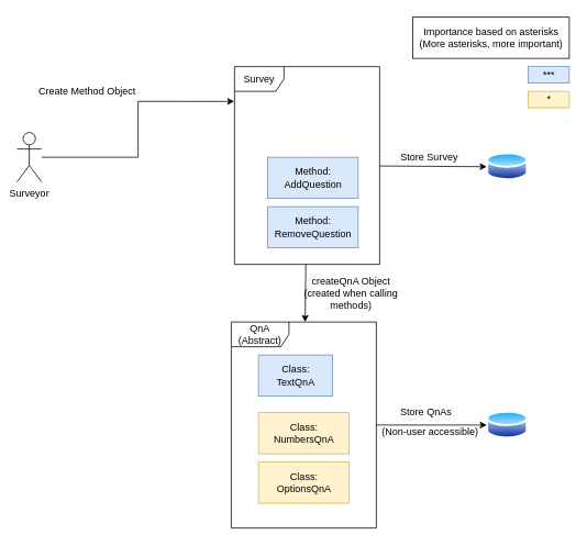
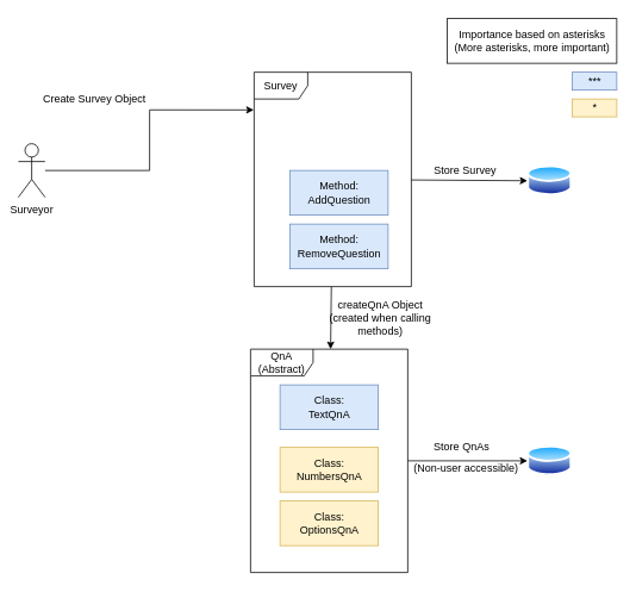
  <mxCell id="0" />
  <mxCell id="1" parent="0" />
  <mxCell id="2" value="QnA (Abstract)" style="shape=umlFrame;whiteSpace=wrap;html=1;width=70;height=30;" parent="1" vertex="1"><mxGeometry x="280" y="390" width="176" height="250" as="geometry" /></mxCell>
  <mxCell id="3" value="Survey" style="shape=umlFrame;whiteSpace=wrap;html=1;" parent="1" vertex="1"><mxGeometry x="284" y="80" width="176" height="240" as="geometry" /></mxCell>
  <mxCell id="4" value="Surveyor" style="shape=umlActor;verticalLabelPosition=bottom;verticalAlign=top;html=1;" parent="1" vertex="1"><mxGeometry x="20" y="160" width="30" height="60" as="geometry" /></mxCell>
  <mxCell id="5" style="edgeStyle=orthogonalEdgeStyle;rounded=0;orthogonalLoop=1;jettySize=auto;html=1;entryX=-0.002;entryY=0.176;entryDx=0;entryDy=0;entryPerimeter=0;" parent="1" source="4" target="3" edge="1"><mxGeometry relative="1" as="geometry" /></mxCell>
  <mxCell id="6" value="Method:&lt;br&gt;AddQuestion" style="html=1;fillColor=#dae8fc;strokeColor=#6c8ebf;" parent="1" vertex="1"><mxGeometry x="324" y="190" width="110" height="50" as="geometry" /></mxCell>
- <mxCell id="7" value="Create Method Object" style="text;html=1;align=center;verticalAlign=middle;resizable=0;points=[];autosize=1;" parent="1" vertex="1"><mxGeometry x="40" y="100" width="130" height="20" as="geometry" /></mxCell>
+ <mxCell id="7" value="Create Survey Object" style="text;html=1;align=center;verticalAlign=middle;resizable=0;points=[];autosize=1;" parent="1" vertex="1"><mxGeometry x="40" y="100" width="130" height="20" as="geometry" /></mxCell>
  <mxCell id="8" value="createQnA Object&lt;br&gt;(created when calling&lt;br&gt;methods)" style="text;html=1;align=center;verticalAlign=middle;resizable=0;points=[];autosize=1;" parent="1" vertex="1"><mxGeometry x="360" y="330" width="130" height="50" as="geometry" /></mxCell>
- <mxCell id="9" value="Class:&lt;br&gt;TextQnA" style="html=1;fillColor=#dae8fc;strokeColor=#6c8ebf;" parent="1" vertex="1"><mxGeometry x="313" y="430" width="90" height="50" as="geometry" /></mxCell>
+ <mxCell id="9" value="Class:&lt;br&gt;TextQnA" style="html=1;fillColor=#dae8fc;strokeColor=#6c8ebf;" parent="1" vertex="1"><mxGeometry x="313" y="430" width="110" height="50" as="geometry" /></mxCell>
  <mxCell id="10" value="Class:&lt;br&gt;NumbersQnA" style="html=1;fillColor=#fff2cc;strokeColor=#d6b656;" parent="1" vertex="1"><mxGeometry x="313" y="500" width="110" height="50" as="geometry" /></mxCell>
  <mxCell id="11" value="Class:&lt;br&gt;OptionsQnA" style="html=1;fillColor=#fff2cc;strokeColor=#d6b656;" parent="1" vertex="1"><mxGeometry x="313" y="560" width="110" height="50" as="geometry" /></mxCell>
  <mxCell id="12" value="Method:&lt;br&gt;RemoveQuestion" style="html=1;fillColor=#dae8fc;strokeColor=#6c8ebf;" parent="1" vertex="1"><mxGeometry x="324" y="250" width="110" height="50" as="geometry" /></mxCell>
  <mxCell id="13" style="edgeStyle=none;rounded=0;orthogonalLoop=1;jettySize=auto;html=1;entryX=0;entryY=0.5;entryDx=0;entryDy=0;" parent="1" source="3" target="14" edge="1"><mxGeometry relative="1" as="geometry" /></mxCell>
  <mxCell id="14" value="" style="aspect=fixed;perimeter=ellipsePerimeter;html=1;align=center;shadow=0;dashed=0;spacingTop=3;image;image=img/lib/active_directory/database.svg;" parent="1" vertex="1"><mxGeometry x="590" y="183" width="50" height="37" as="geometry" /></mxCell>
  <mxCell id="15" value="Store Survey" style="text;html=1;align=center;verticalAlign=middle;resizable=0;points=[];autosize=1;" parent="1" vertex="1"><mxGeometry x="480" y="180" width="80" height="20" as="geometry" /></mxCell>
  <mxCell id="16" style="edgeStyle=none;rounded=0;orthogonalLoop=1;jettySize=auto;html=1;entryX=0;entryY=0.5;entryDx=0;entryDy=0;" parent="1" source="2" target="17" edge="1"><mxGeometry relative="1" as="geometry"><mxPoint x="456" y="510.606" as="sourcePoint" /></mxGeometry></mxCell>
  <mxCell id="17" value="" style="aspect=fixed;perimeter=ellipsePerimeter;html=1;align=center;shadow=0;dashed=0;spacingTop=3;image;image=img/lib/active_directory/database.svg;" parent="1" vertex="1"><mxGeometry x="590" y="496.5" width="50" height="37" as="geometry" /></mxCell>
  <mxCell id="18" value="Store QnAs" style="text;html=1;align=center;verticalAlign=middle;resizable=0;points=[];autosize=1;" parent="1" vertex="1"><mxGeometry x="476" y="490" width="80" height="20" as="geometry" /></mxCell>
  <mxCell id="19" value="(Non-user accessible)" style="text;html=1;align=center;verticalAlign=middle;resizable=0;points=[];autosize=1;" parent="1" vertex="1"><mxGeometry x="456" y="513.5" width="130" height="20" as="geometry" /></mxCell>
  <mxCell id="20" style="rounded=0;orthogonalLoop=1;jettySize=auto;html=1;" parent="1" source="3" target="2" edge="1"><mxGeometry relative="1" as="geometry"><mxPoint x="367.446" y="320" as="sourcePoint" /><mxPoint x="368.55" y="389" as="targetPoint" /></mxGeometry></mxCell>
  <mxCell id="21" value="Importance based on asterisks&lt;br&gt;(More asterisks, more important)" style="html=1;" parent="1" vertex="1"><mxGeometry x="500" y="20" width="190" height="50" as="geometry" /></mxCell>
  <mxCell id="22" value="***" style="html=1;fillColor=#dae8fc;strokeColor=#6c8ebf;" parent="1" vertex="1"><mxGeometry x="640" y="80" width="50" height="20" as="geometry" /></mxCell>
  <mxCell id="23" value="*" style="html=1;fillColor=#fff2cc;strokeColor=#d6b656;" parent="1" vertex="1"><mxGeometry x="640" y="110" width="50" height="20" as="geometry" /></mxCell>
